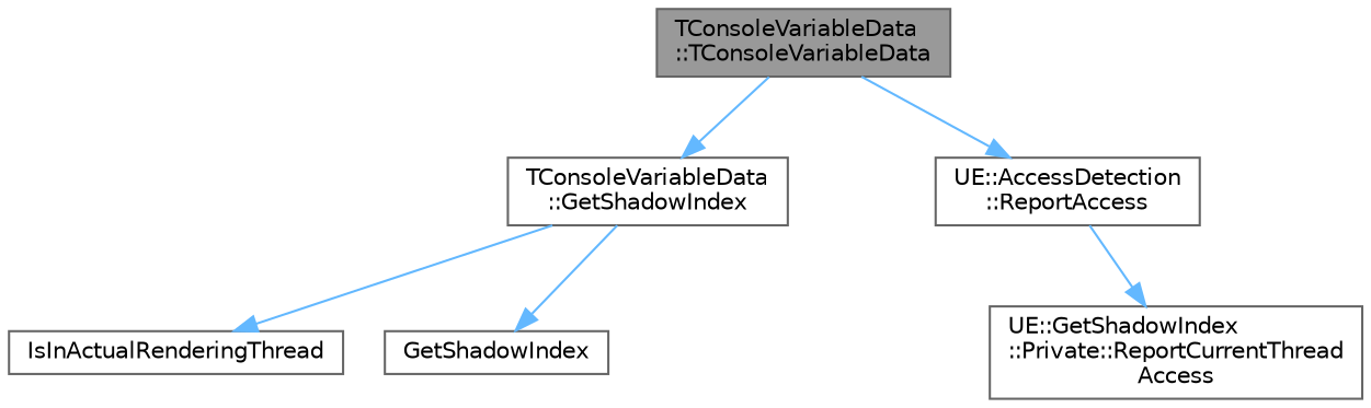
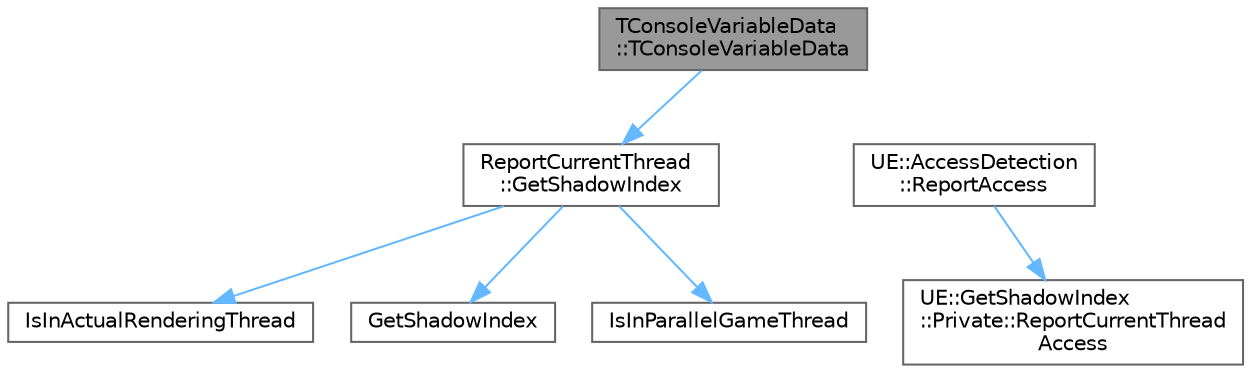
  digraph {
    rankdir=TB
    node [color=grey40 fillcolor=white fontname=Helvetica fontsize=10 shape=box style=filled]
    edge [color=steelblue1 fontname=Helvetica fontsize=10 labelfontname=Helvetica labelfontsize=10 style=solid]
    n1 [color=gray40 fillcolor=grey60 fontcolor=black height=0.2 label="TConsoleVariableData\l::TConsoleVariableData" width=0.4]
-   n2 [height=0.2 label="TConsoleVariableData\l::GetShadowIndex" width=0.4]
+   n2 [height=0.2 label="ReportCurrentThread\l::GetShadowIndex" width=0.4]
    n3 [height=0.2 label="UE::AccessDetection\l::ReportAccess" width=0.4]
    n4 [height=0.2 label=IsInActualRenderingThread width=0.4]
    n5 [height=0.2 label=GetShadowIndex width=0.4]
+   n6 [height=0.2 label=IsInParallelGameThread width=0.4]
    n7 [height=0.2 label="UE::GetShadowIndex\l::Private::ReportCurrentThread\lAccess" width=0.4]
    n1 -> n2
-   n1 -> n3
    n2 -> n4
    n2 -> n5
+   n2 -> n6
    n3 -> n7
  }
